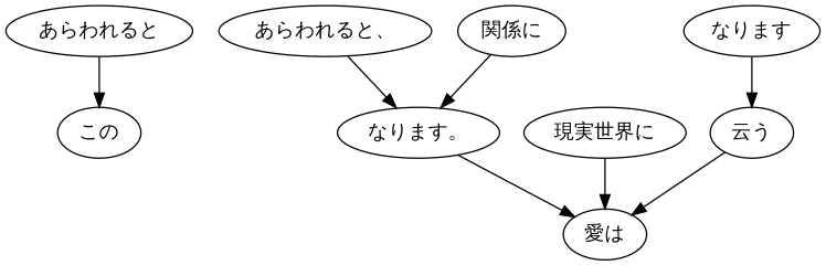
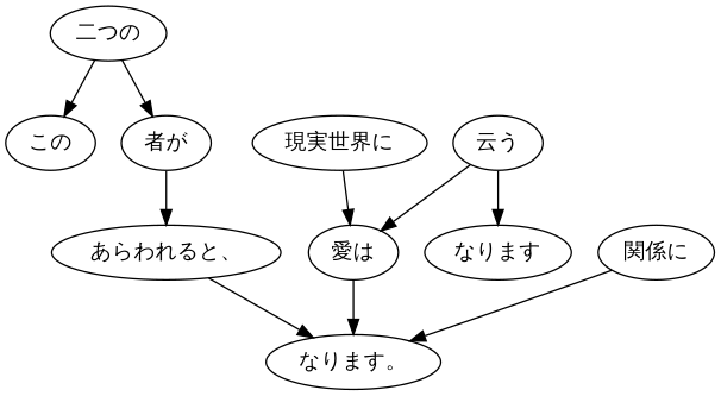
  digraph {
    fontname=Nunito
    node [fontname=Nunito]
    edge [fontname=Nunito]
    n1 [label="この"]
-   n2 [label="あらわれると"]
+   n2 [label="二つの"]
+   n3 [label="者が"]
    n4 [label="あらわれると、"]
    n5 [label="なります。"]
    n6 [label="現実世界に"]
    n7 [label="愛は"]
    n8 [label="なります"]
    n9 [label="云う"]
    n10 [label="関係に"]
    n2 -> n1
+   n2 -> n3
+   n3 -> n4
    n4 -> n5
    n6 -> n7
-   n5 -> n7
-   n8 -> n9
+   n7 -> n5
+   n9 -> n8
    n9 -> n7
    n10 -> n5
  }
